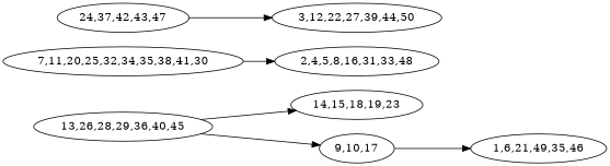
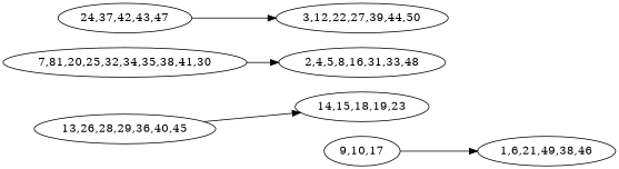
  digraph {
    rankdir=LR
    n1 [label="13,26,28,29,36,40,45"]
    n2 [label="14,15,18,19,23"]
    n3 [label="9,10,17"]
-   n4 [label="1,6,21,49,35,46"]
-   n5 [label="7,11,20,25,32,34,35,38,41,30"]
+   n4 [label="1,6,21,49,38,46"]
+   n5 [label="7,81,20,25,32,34,35,38,41,30"]
    n6 [label="2,4,5,8,16,31,33,48"]
    n7 [label="24,37,42,43,47"]
    n8 [label="3,12,22,27,39,44,50"]
    n1 -> n2
-   n1 -> n3
    n3 -> n4
    n5 -> n6
    n7 -> n8
  }
